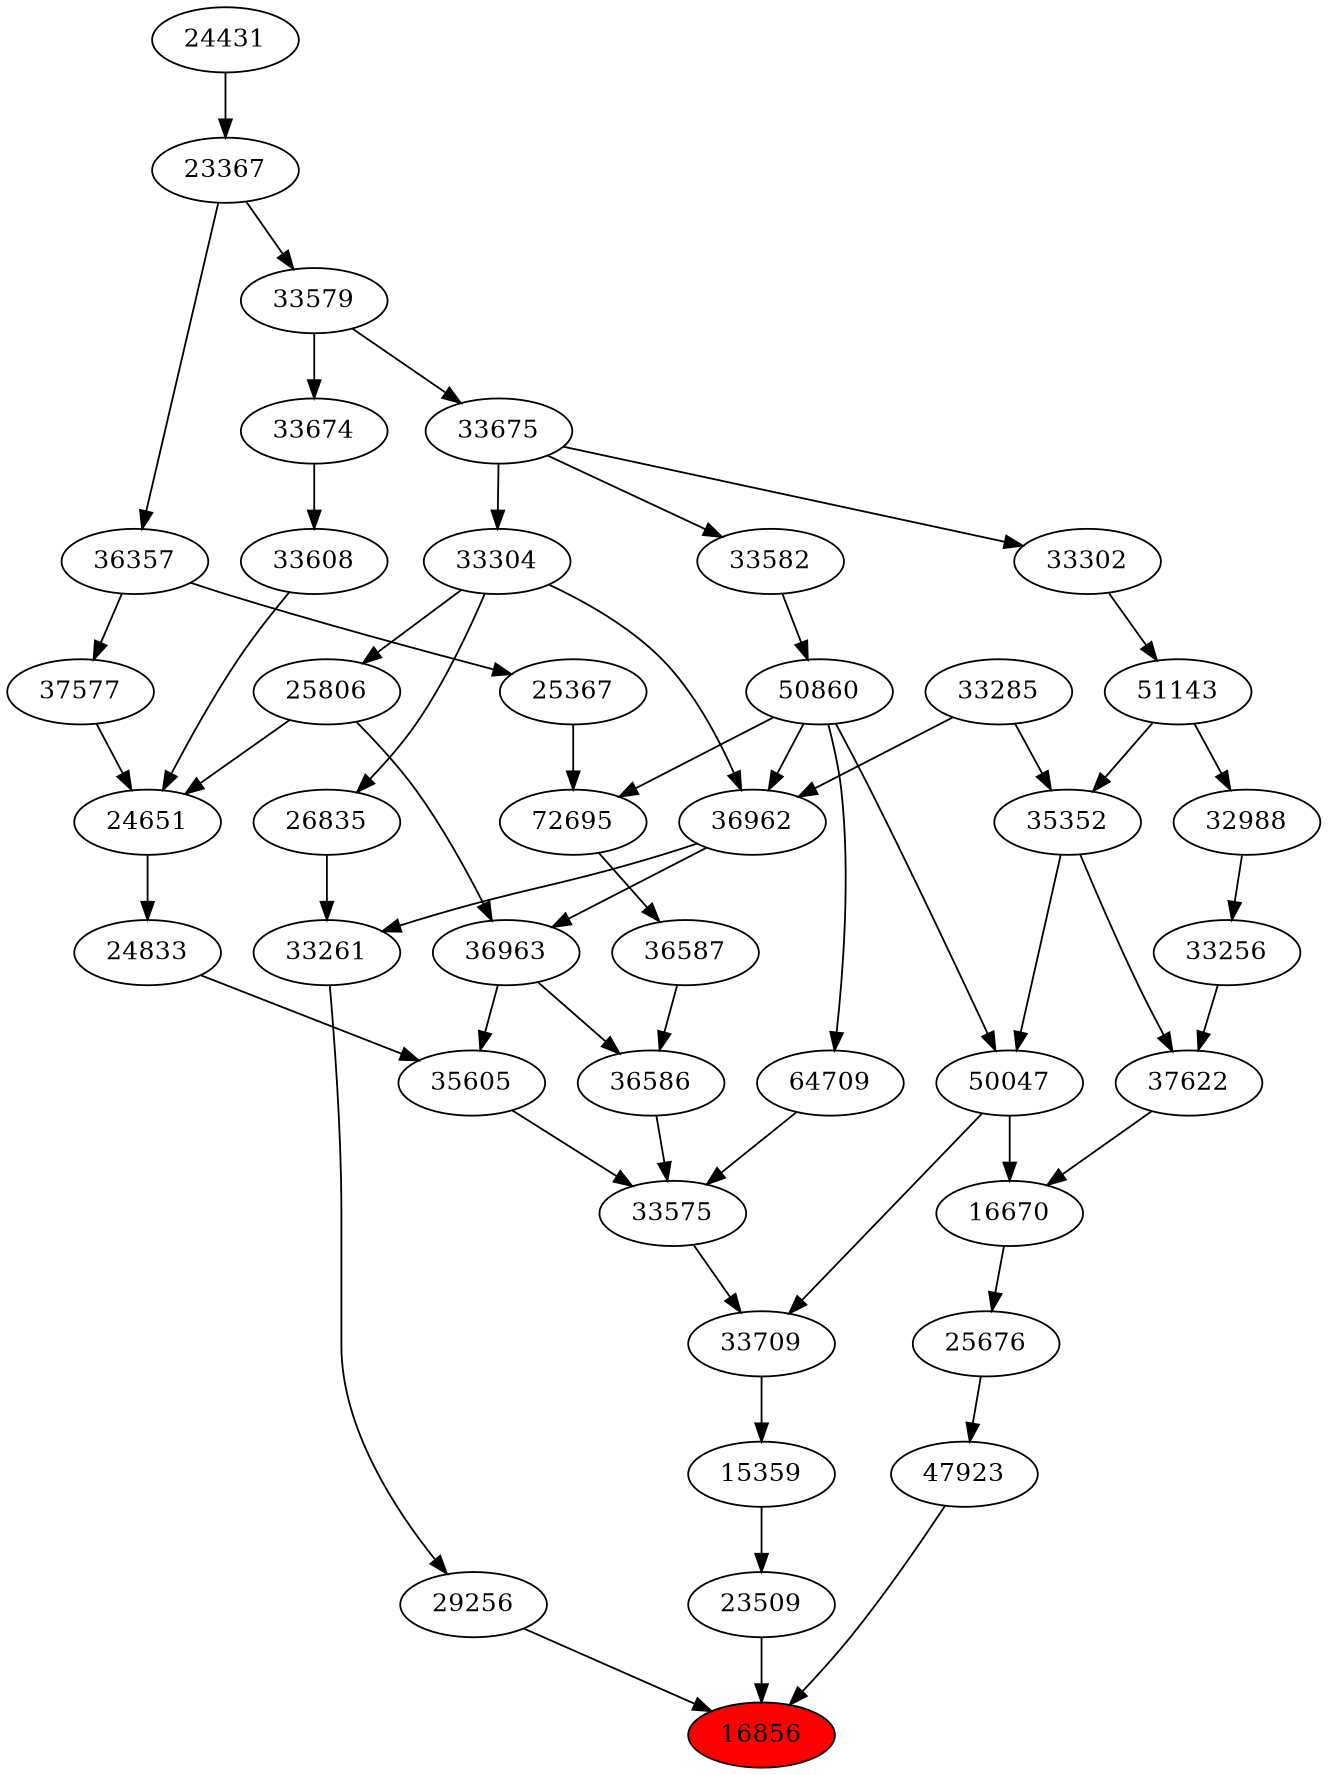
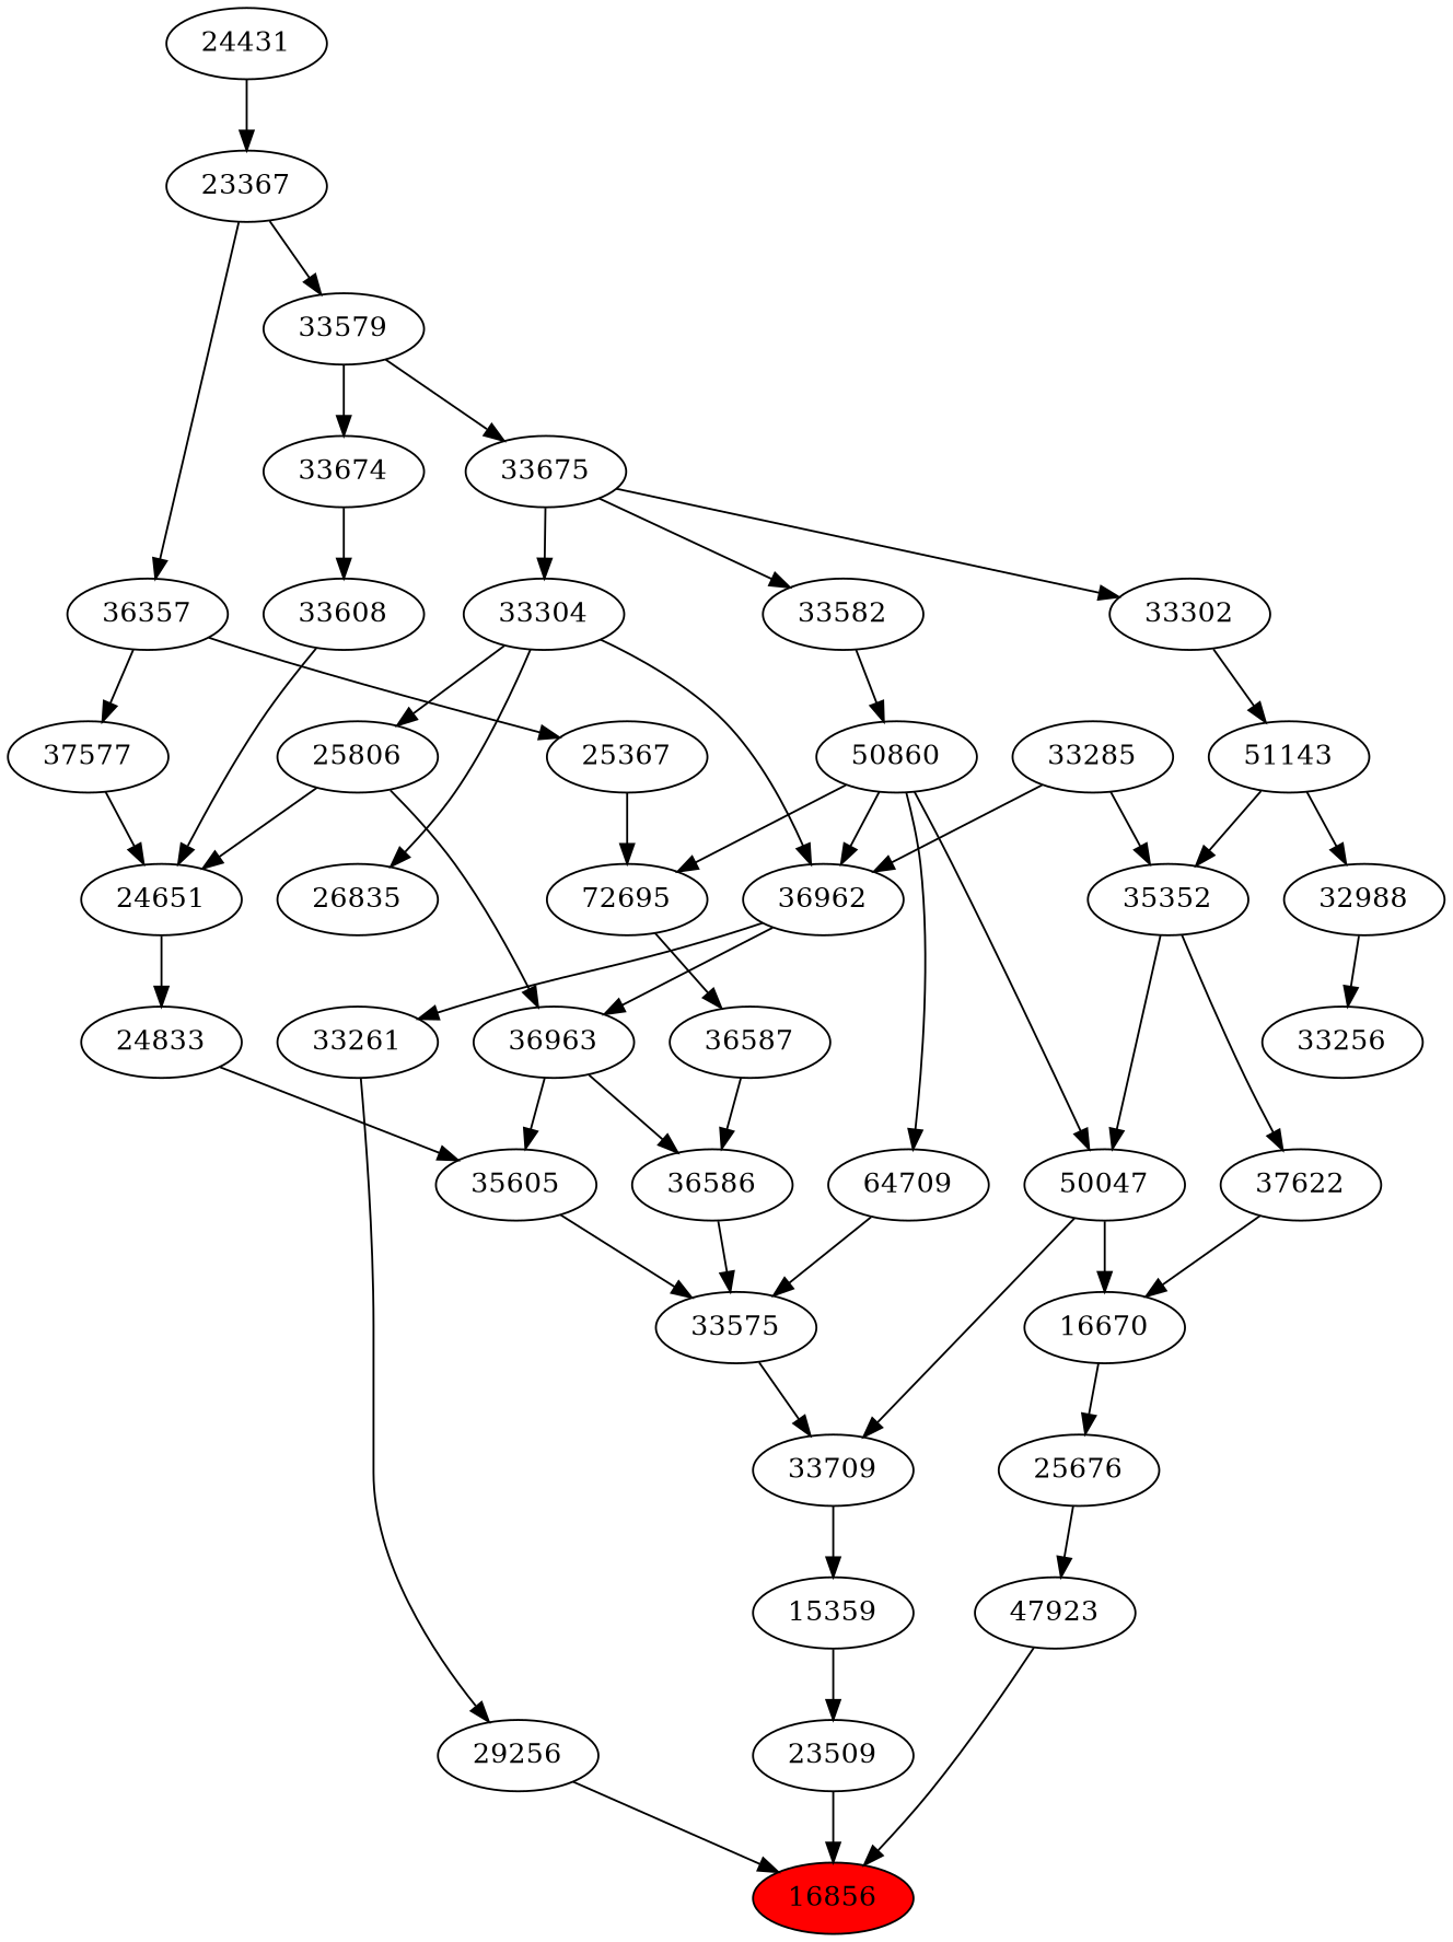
  strict digraph {
    n1 [fillcolor=red label=16856 style=filled]
    n2 [label=23509]
    n3 [label=47923]
    n4 [label=29256]
    n5 [label=15359]
    n6 [label=25676]
    n7 [label=33261]
    n8 [label=33709]
    n9 [label=16670]
    n10 [label=36962]
    n11 [label=36963]
    n12 [label=36586]
    n13 [label=35605]
    n14 [label=26835]
    n15 [label=50047]
    n16 [label=33575]
    n17 [label=37622]
    n18 [label=33285]
    n19 [label=35352]
    n20 [label=33304]
    n21 [label=25806]
    n22 [label=24651]
    n23 [label=50860]
    n24 [label=64709]
    n25 [label=72695]
    n26 [label=36587]
    n27 [label=33256]
    n28 [label=33675]
    n29 [label=33582]
    n30 [label=33302]
    n31 [label=51143]
    n32 [label=32988]
    n33 [label=24833]
    n34 [label=33579]
    n35 [label=33674]
    n36 [label=33608]
    n37 [label=23367]
    n38 [label=36357]
    n39 [label=25367]
    n40 [label=37577]
    n41 [label=24431]
    n2 -> n1
    n3 -> n1
    n4 -> n1
    n5 -> n2
    n6 -> n3
    n7 -> n4
    n8 -> n5
    n9 -> n6
    n10 -> n7
    n10 -> n11
    n11 -> n12
    n11 -> n13
    n12 -> n16
    n13 -> n16
-   n14 -> n7
    n15 -> n8
    n15 -> n9
    n16 -> n8
    n17 -> n9
    n18 -> n10
    n18 -> n19
    n19 -> n15
    n19 -> n17
    n20 -> n10
    n20 -> n14
    n20 -> n21
    n21 -> n11
    n21 -> n22
    n22 -> n33
    n23 -> n10
    n23 -> n15
    n23 -> n24
    n23 -> n25
    n24 -> n16
    n25 -> n26
    n26 -> n12
-   n27 -> n17
    n28 -> n20
    n28 -> n29
    n28 -> n30
    n29 -> n23
    n30 -> n31
    n31 -> n19
    n31 -> n32
    n32 -> n27
    n33 -> n13
    n34 -> n28
    n34 -> n35
    n35 -> n36
    n36 -> n22
    n37 -> n34
    n37 -> n38
    n38 -> n39
    n38 -> n40
    n39 -> n25
    n40 -> n22
    n41 -> n37
  }
